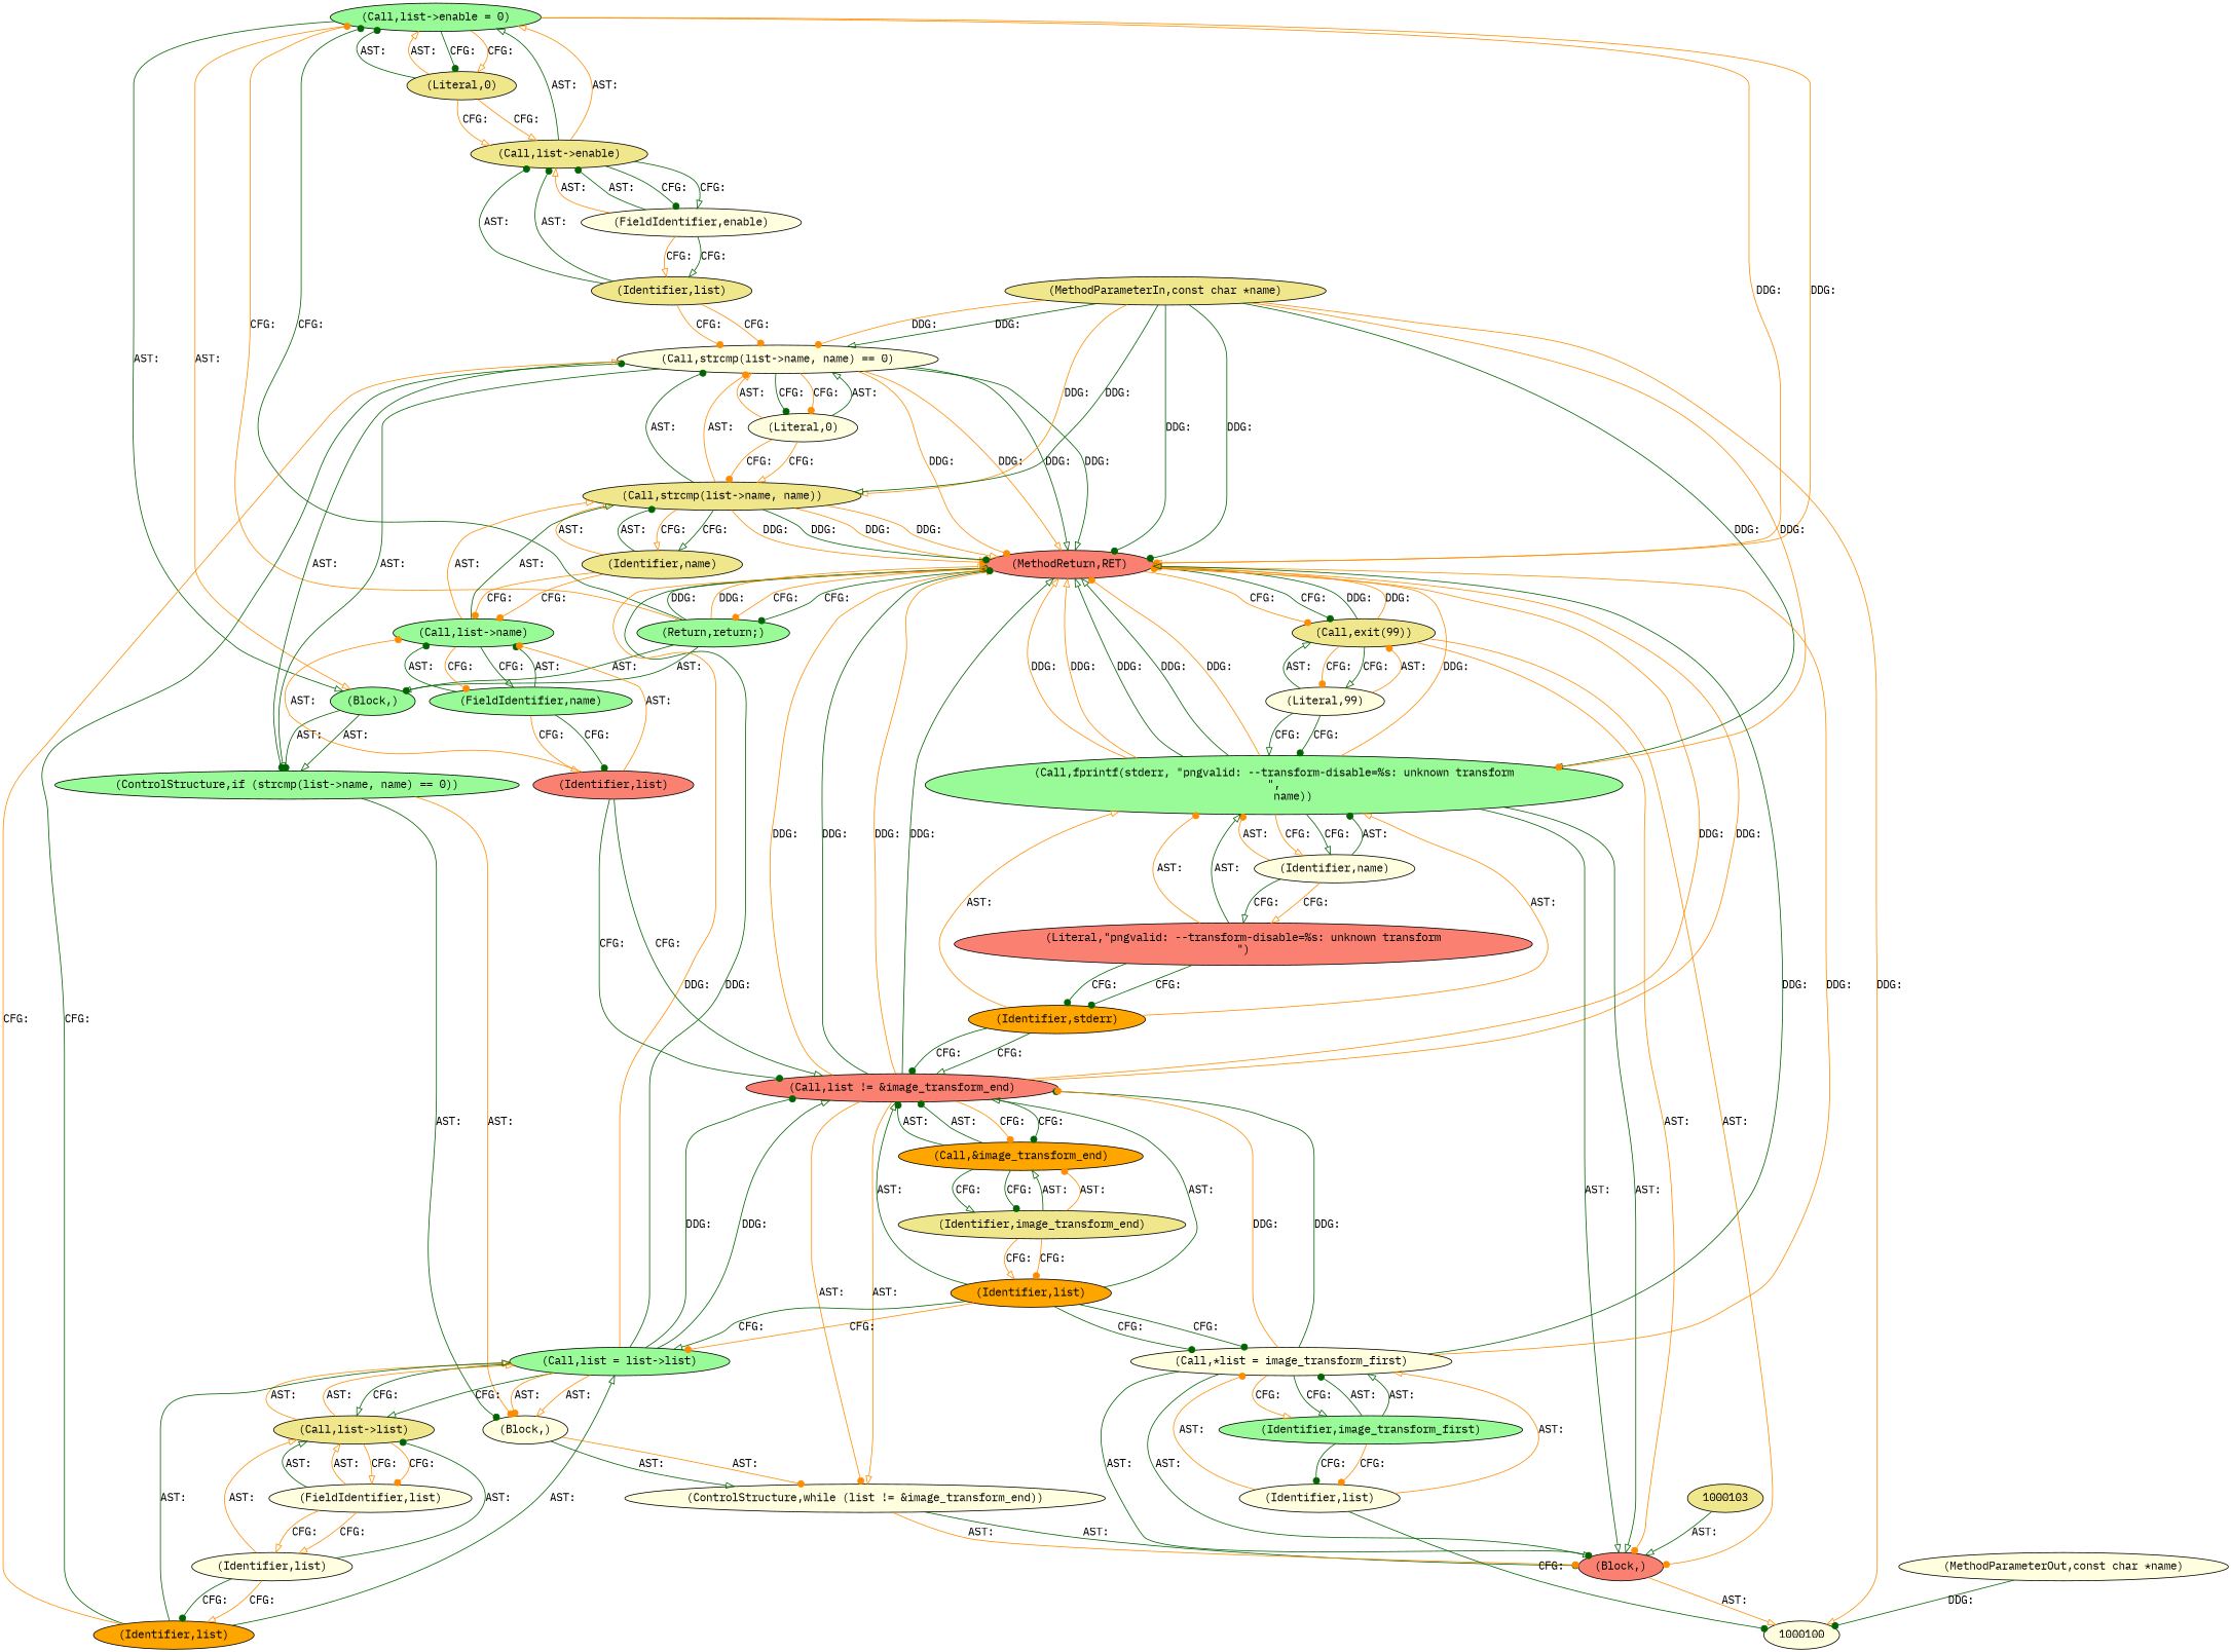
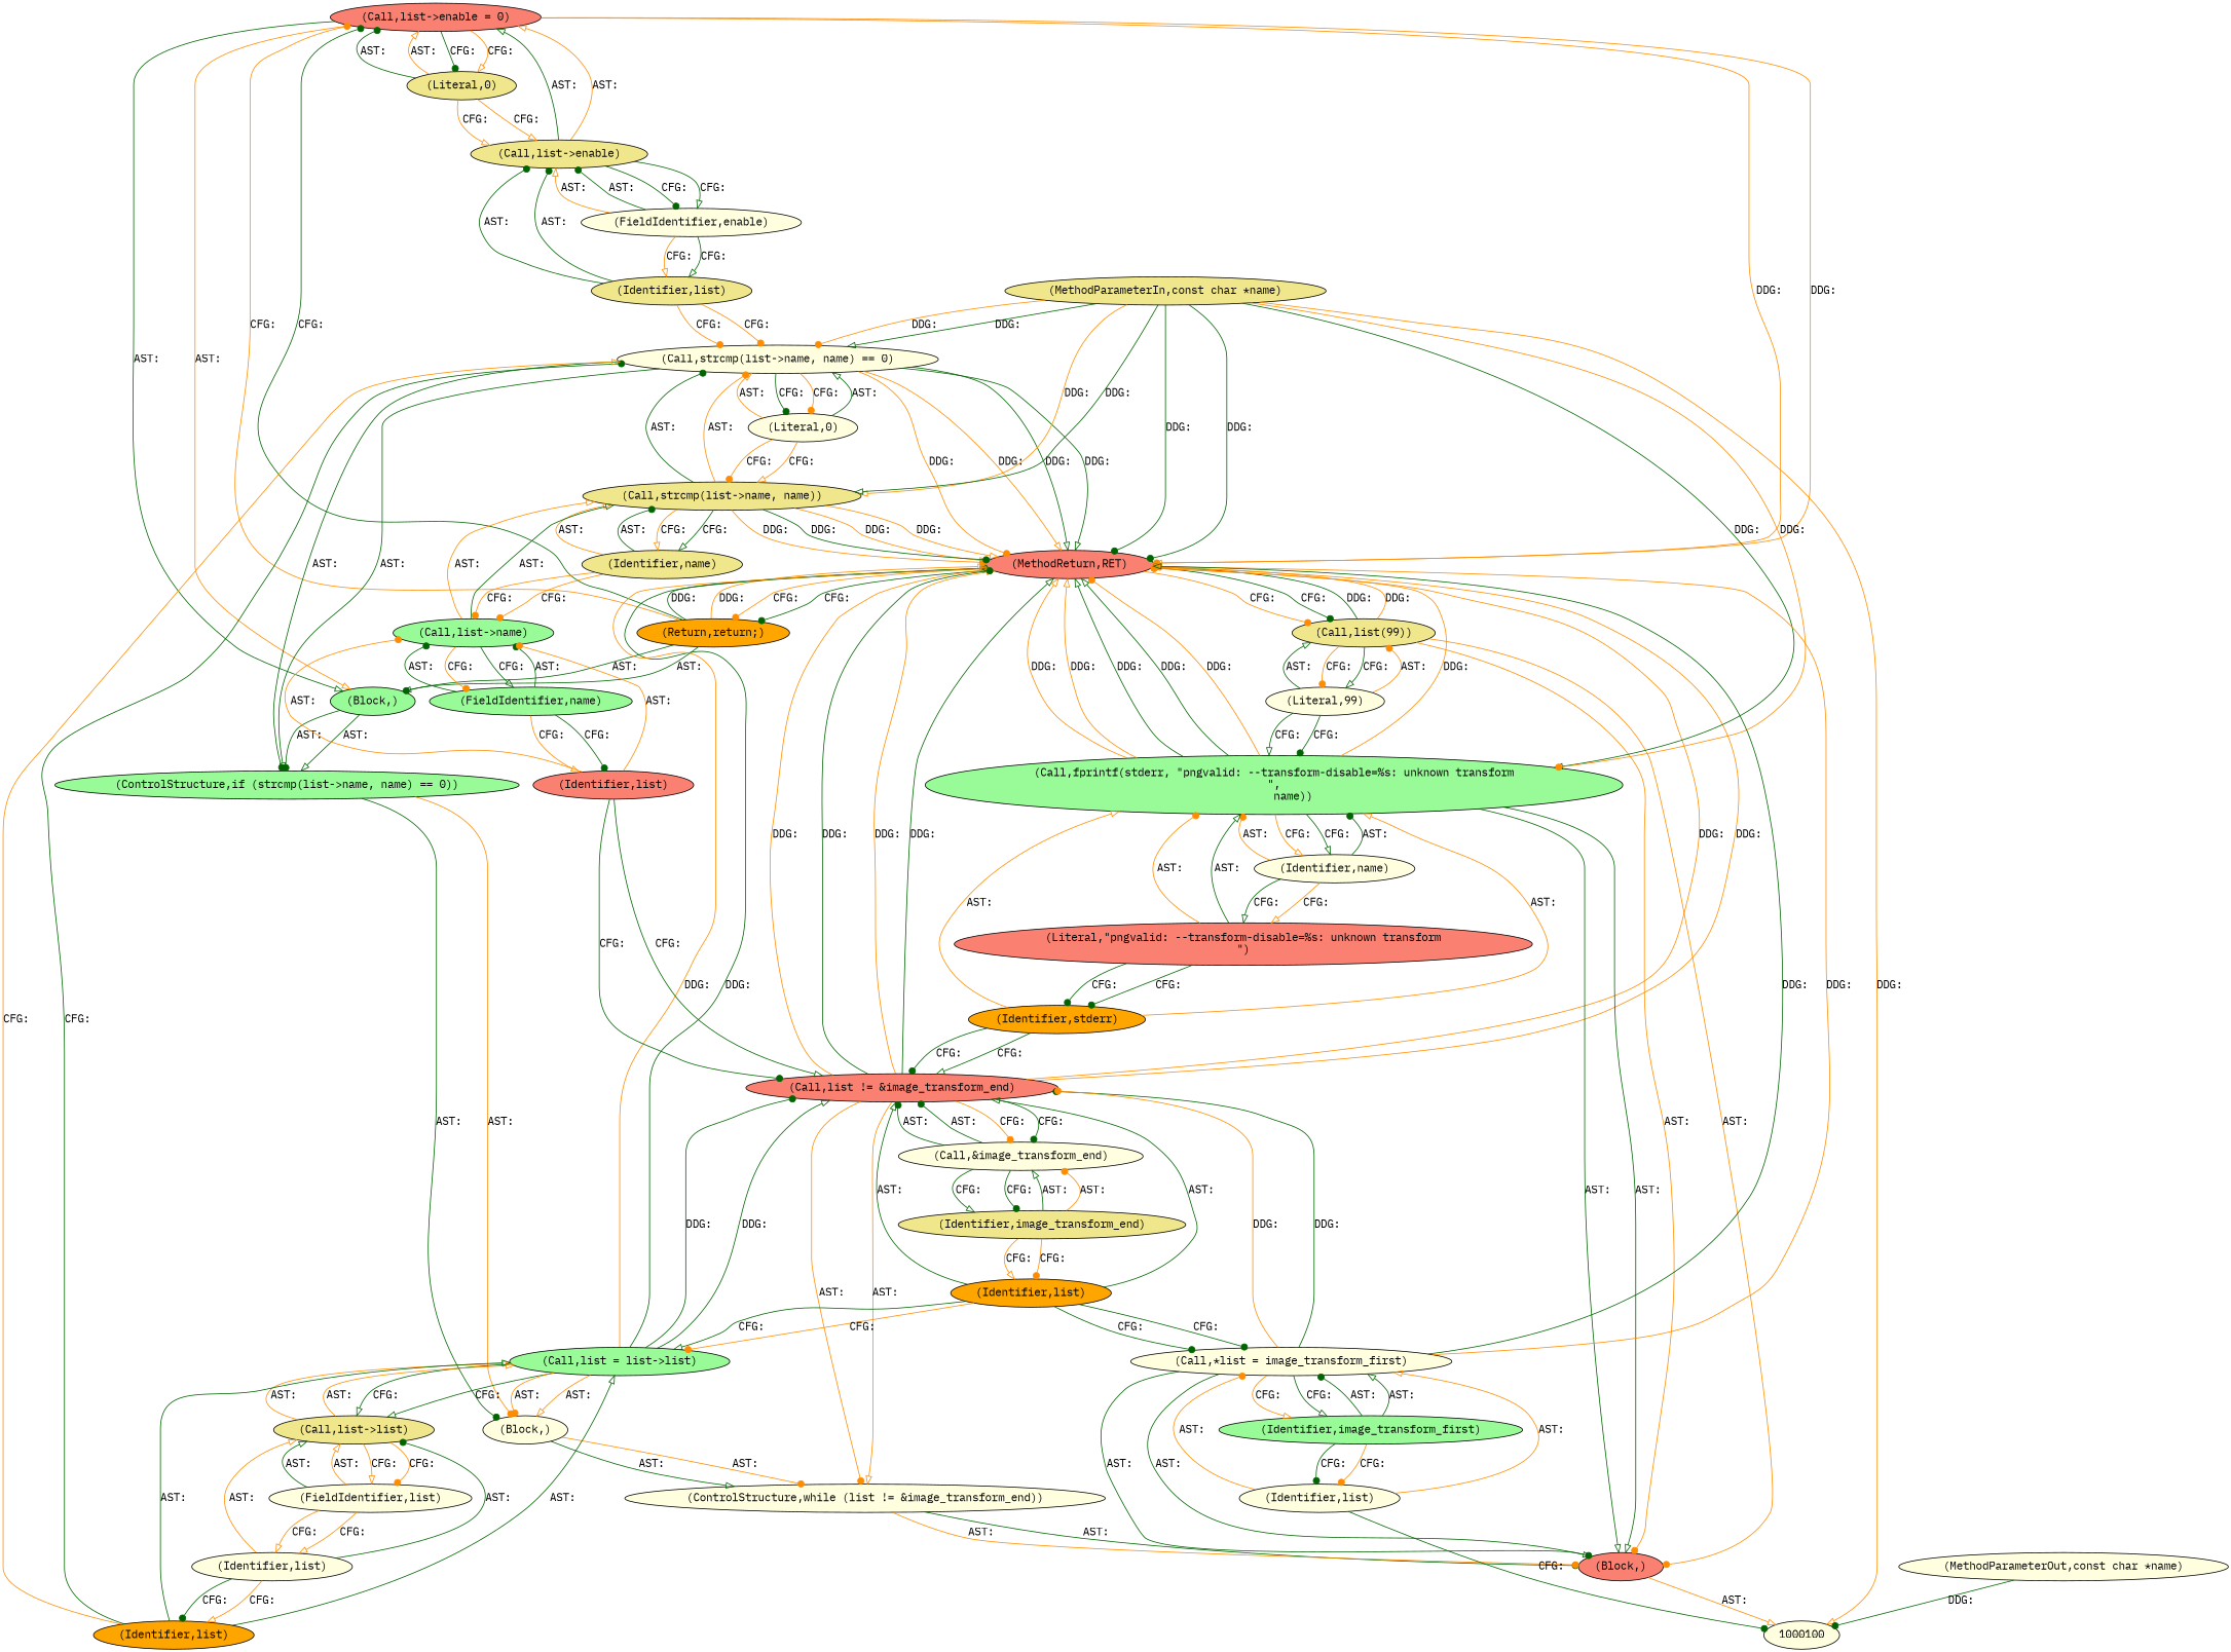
  digraph {
    fontname="IBM Plex Mono"
    node [fillcolor=lightyellow fontname="IBM Plex Mono" style=filled]
    edge [arrowhead=onormal color=darkgreen fontname="IBM Plex Mono"]
-   n1 [fillcolor=palegreen label="(Call,list->enable = 0)"]
+   n1 [fillcolor=salmon label="(Call,list->enable = 0)"]
    n2 [fillcolor=khaki label="(Literal,0)"]
    n3 [fillcolor=salmon label="(MethodReturn,RET)"]
    n4 [fillcolor=palegreen label="(Block,)"]
    n5 [fillcolor=khaki label="(Call,list->enable)"]
-   n6 [fillcolor=palegreen label="(Return,return;)"]
-   n7 [fillcolor=khaki label="(Call,exit(99))"]
+   n6 [fillcolor=orange label="(Return,return;)"]
+   n7 [fillcolor=khaki label="(Call,list(99))"]
    n8 [fillcolor=palegreen label="(ControlStructure,if (strcmp(list->name, name) == 0))"]
    n9 [label="(FieldIdentifier,enable)"]
    n10 [fillcolor=khaki label="(Identifier,list)"]
    n11 [label="(Call,strcmp(list->name, name) == 0)"]
    n12 [label="(Literal,0)"]
    n13 [fillcolor=palegreen label="(Call,list = list->list)"]
    n14 [fillcolor=khaki label="(Call,list->list)"]
    n15 [fillcolor=salmon label="(Call,list != &image_transform_end)"]
    n16 [label="(Block,)"]
    n17 [label="(FieldIdentifier,list)"]
    n18 [label="(ControlStructure,while (list != &image_transform_end))"]
-   n19 [fillcolor=orange label="(Call,&image_transform_end)"]
+   n19 [label="(Call,&image_transform_end)"]
    n20 [fillcolor=orange label="(Identifier,list)"]
    n21 [label="(Identifier,list)"]
    n22 [fillcolor=orange label="(Identifier,stderr)"]
    n23 [fillcolor=palegreen label="(Call,fprintf(stderr, \"pngvalid: --transform-disable=%s: unknown transform\n\",\n      name))"]
    n24 [label="(Identifier,name)"]
    n25 [fillcolor=salmon label="(Block,)"]
    n26 [fillcolor=salmon label="(Literal,\"pngvalid: --transform-disable=%s: unknown transform\n\")"]
    1000100
    n28 [label="(Literal,99)"]
    n29 [fillcolor=khaki label="(MethodParameterIn,const char *name)"]
    n30 [fillcolor=khaki label="(Call,strcmp(list->name, name))"]
    n31 [fillcolor=khaki label="(Identifier,name)"]
    n32 [label="(MethodParameterOut,const char *name)"]
    n33 [label="(Call,*list = image_transform_first)"]
    n34 [fillcolor=palegreen label="(Identifier,image_transform_first)"]
    n35 [label="(Identifier,list)"]
    n36 [fillcolor=khaki label="(Identifier,image_transform_end)"]
    n37 [fillcolor=orange label="(Identifier,list)"]
    n38 [fillcolor=palegreen label="(Call,list->name)"]
    n39 [fillcolor=palegreen label="(FieldIdentifier,name)"]
    n40 [fillcolor=salmon label="(Identifier,list)"]
-   1000103 [fillcolor=khaki]
    n1 -> n2 [arrowhead=dot label="CFG: "]
    n1 -> n2 [color=darkorange label="CFG: "]
    n1 -> n3 [color=darkorange label="DDG: "]
    n1 -> n3 [arrowhead=dot color=darkorange label="DDG: "]
    n1 -> n4 [color=darkorange label="AST: "]
    n1 -> n4 [label="AST: "]
    n2 -> n1 [arrowhead=dot label="AST: "]
    n2 -> n1 [color=darkorange label="AST: "]
    n2 -> n5 [color=darkorange label="CFG: "]
    n2 -> n5 [color=darkorange label="CFG: "]
    n3 -> n6 [arrowhead=dot color=darkorange label="CFG: "]
    n3 -> n6 [arrowhead=dot label="CFG: "]
    n3 -> n7 [arrowhead=dot color=darkorange label="CFG: "]
    n3 -> n7 [arrowhead=dot label="CFG: "]
    n4 -> n8 [label="AST: "]
    n4 -> n8 [arrowhead=dot label="AST: "]
    n5 -> n1 [label="AST: "]
    n5 -> n1 [color=darkorange label="AST: "]
    n5 -> n9 [arrowhead=dot label="CFG: "]
    n5 -> n9 [label="CFG: "]
    n6 -> n1 [arrowhead=dot color=darkorange label="CFG: "]
    n6 -> n1 [arrowhead=dot label="CFG: "]
    n6 -> n3 [arrowhead=dot label="DDG: "]
    n6 -> n3 [color=darkorange label="DDG: "]
    n6 -> n4 [label="AST: "]
    n6 -> n4 [arrowhead=dot label="AST: "]
    n7 -> n3 [arrowhead=dot label="DDG: "]
    n7 -> n3 [arrowhead=dot color=darkorange label="DDG: "]
    n7 -> n25 [arrowhead=dot color=darkorange label="AST: "]
    n7 -> n25 [arrowhead=dot color=darkorange label="AST: "]
    n7 -> n28 [arrowhead=dot color=darkorange label="CFG: "]
    n7 -> n28 [label="CFG: "]
    n8 -> n16 [arrowhead=dot label="AST: "]
    n8 -> n16 [arrowhead=dot color=darkorange label="AST: "]
    n9 -> n5 [color=darkorange label="AST: "]
    n9 -> n5 [arrowhead=dot label="AST: "]
    n9 -> n10 [color=darkorange label="CFG: "]
    n9 -> n10 [label="CFG: "]
    n10 -> n5 [arrowhead=dot label="AST: "]
    n10 -> n5 [arrowhead=dot label="AST: "]
    n10 -> n11 [arrowhead=dot color=darkorange label="CFG: "]
    n10 -> n11 [arrowhead=dot color=darkorange label="CFG: "]
    n11 -> n3 [label="DDG: "]
    n11 -> n3 [label="DDG: "]
    n11 -> n3 [arrowhead=dot color=darkorange label="DDG: "]
    n11 -> n3 [color=darkorange label="DDG: "]
    n11 -> n8 [label="AST: "]
    n11 -> n8 [arrowhead=dot label="AST: "]
    n11 -> n12 [arrowhead=dot label="CFG: "]
    n11 -> n12 [arrowhead=dot color=darkorange label="CFG: "]
    n12 -> n11 [label="AST: "]
    n12 -> n11 [color=darkorange label="AST: "]
    n12 -> n30 [arrowhead=dot color=darkorange label="CFG: "]
    n12 -> n30 [color=darkorange label="CFG: "]
    n13 -> n3 [label="DDG: "]
    n13 -> n3 [color=darkorange label="DDG: "]
    n13 -> n14 [label="CFG: "]
    n13 -> n14 [label="CFG: "]
    n13 -> n15 [arrowhead=dot label="DDG: "]
    n13 -> n15 [label="DDG: "]
    n13 -> n16 [arrowhead=dot color=darkorange label="AST: "]
    n13 -> n16 [color=darkorange label="AST: "]
    n14 -> n13 [color=darkorange label="AST: "]
    n14 -> n13 [color=darkorange label="AST: "]
    n14 -> n17 [color=darkorange label="CFG: "]
    n14 -> n17 [arrowhead=dot color=darkorange label="CFG: "]
    n15 -> n3 [color=darkorange label="DDG: "]
    n15 -> n3 [label="DDG: "]
    n15 -> n3 [arrowhead=dot color=darkorange label="DDG: "]
    n15 -> n3 [color=darkorange label="DDG: "]
    n15 -> n3 [color=darkorange label="DDG: "]
    n15 -> n3 [arrowhead=dot label="DDG: "]
    n15 -> n18 [color=darkorange label="AST: "]
    n15 -> n18 [arrowhead=dot color=darkorange label="AST: "]
    n15 -> n19 [arrowhead=dot color=darkorange label="CFG: "]
    n15 -> n19 [arrowhead=dot label="CFG: "]
    n16 -> n18 [arrowhead=dot color=darkorange label="AST: "]
    n16 -> n18 [label="AST: "]
    n17 -> n14 [label="AST: "]
    n17 -> n14 [color=darkorange label="AST: "]
    n17 -> n21 [color=darkorange label="CFG: "]
    n17 -> n21 [color=darkorange label="CFG: "]
    n18 -> n25 [arrowhead=dot label="AST: "]
    n18 -> n25 [arrowhead=dot color=darkorange label="AST: "]
    n19 -> n15 [arrowhead=dot label="AST: "]
    n19 -> n15 [arrowhead=dot label="AST: "]
    n19 -> n36 [label="CFG: "]
    n19 -> n36 [arrowhead=dot label="CFG: "]
    n20 -> n11 [arrowhead=dot label="CFG: "]
    n20 -> n11 [color=darkorange label="CFG: "]
    n20 -> n13 [label="AST: "]
    n20 -> n13 [label="AST: "]
    n21 -> n14 [color=darkorange label="AST: "]
    n21 -> n14 [arrowhead=dot label="AST: "]
    n21 -> n20 [arrowhead=dot label="CFG: "]
    n21 -> n20 [color=darkorange label="CFG: "]
    n22 -> n15 [label="CFG: "]
    n22 -> n15 [arrowhead=dot label="CFG: "]
    n22 -> n23 [color=darkorange label="AST: "]
    n22 -> n23 [color=darkorange label="AST: "]
    n23 -> n3 [color=darkorange label="DDG: "]
    n23 -> n3 [arrowhead=dot color=darkorange label="DDG: "]
    n23 -> n3 [color=darkorange label="DDG: "]
    n23 -> n3 [label="DDG: "]
    n23 -> n3 [label="DDG: "]
    n23 -> n3 [arrowhead=dot color=darkorange label="DDG: "]
    n23 -> n24 [color=darkorange label="CFG: "]
    n23 -> n24 [label="CFG: "]
    n23 -> n25 [label="AST: "]
    n23 -> n25 [label="AST: "]
    n24 -> n23 [arrowhead=dot label="AST: "]
    n24 -> n23 [arrowhead=dot color=darkorange label="AST: "]
    n24 -> n26 [color=darkorange label="CFG: "]
    n24 -> n26 [label="CFG: "]
    n25 -> 1000100 [color=darkorange label="AST: "]
    n26 -> n22 [arrowhead=dot label="CFG: "]
    n26 -> n22 [arrowhead=dot label="CFG: "]
    n26 -> n23 [arrowhead=dot color=darkorange label="AST: "]
    n26 -> n23 [label="AST: "]
    n28 -> n7 [arrowhead=dot color=darkorange label="AST: "]
    n28 -> n7 [label="AST: "]
    n28 -> n23 [label="CFG: "]
    n28 -> n23 [arrowhead=dot label="CFG: "]
    n29 -> n3 [arrowhead=dot label="DDG: "]
    n29 -> n3 [arrowhead=dot label="DDG: "]
    n29 -> n11 [label="DDG: "]
    n29 -> n11 [arrowhead=dot color=darkorange label="DDG: "]
    n29 -> n23 [label="DDG: "]
    n29 -> n23 [arrowhead=dot color=darkorange label="DDG: "]
    n29 -> 1000100 [color=darkorange label="DDG: "]
    n29 -> n30 [color=darkorange label="DDG: "]
    n29 -> n30 [label="DDG: "]
    n30 -> n3 [color=darkorange label="DDG: "]
    n30 -> n3 [color=darkorange label="DDG: "]
    n30 -> n3 [arrowhead=dot color=darkorange label="DDG: "]
    n30 -> n3 [arrowhead=dot label="DDG: "]
    n30 -> n11 [arrowhead=dot label="AST: "]
    n30 -> n11 [arrowhead=dot color=darkorange label="AST: "]
    n30 -> n31 [color=darkorange label="CFG: "]
    n30 -> n31 [label="CFG: "]
    n31 -> n30 [color=darkorange label="AST: "]
    n31 -> n30 [arrowhead=dot label="AST: "]
    n31 -> n38 [arrowhead=dot color=darkorange label="CFG: "]
    n31 -> n38 [arrowhead=dot color=darkorange label="CFG: "]
    n32 -> 1000100 [arrowhead=dot label="DDG: "]
    n33 -> n3 [color=darkorange label="DDG: "]
    n33 -> n3 [label="DDG: "]
    n33 -> n15 [arrowhead=dot label="DDG: "]
    n33 -> n15 [arrowhead=dot color=darkorange label="DDG: "]
    n33 -> n25 [arrowhead=dot label="AST: "]
    n33 -> n25 [label="AST: "]
    n33 -> n34 [color=darkorange label="CFG: "]
    n33 -> n34 [label="CFG: "]
    n34 -> n33 [arrowhead=dot label="AST: "]
    n34 -> n33 [label="AST: "]
    n34 -> n35 [arrowhead=dot label="CFG: "]
    n34 -> n35 [arrowhead=dot color=darkorange label="CFG: "]
    n35 -> 1000100 [arrowhead=dot label="CFG: "]
    n35 -> n33 [color=darkorange label="AST: "]
    n35 -> n33 [arrowhead=dot color=darkorange label="AST: "]
    n36 -> n19 [label="AST: "]
    n36 -> n19 [arrowhead=dot color=darkorange label="AST: "]
    n36 -> n37 [color=darkorange label="CFG: "]
    n36 -> n37 [arrowhead=dot color=darkorange label="CFG: "]
    n37 -> n13 [label="CFG: "]
    n37 -> n13 [arrowhead=dot color=darkorange label="CFG: "]
    n37 -> n15 [label="AST: "]
    n37 -> n15 [label="AST: "]
    n37 -> n33 [arrowhead=dot label="CFG: "]
    n37 -> n33 [arrowhead=dot label="CFG: "]
    n38 -> n30 [color=darkorange label="AST: "]
    n38 -> n30 [label="AST: "]
    n38 -> n39 [arrowhead=dot color=darkorange label="CFG: "]
    n38 -> n39 [label="CFG: "]
    n39 -> n38 [arrowhead=dot label="AST: "]
    n39 -> n38 [arrowhead=dot label="AST: "]
    n39 -> n40 [arrowhead=dot label="CFG: "]
    n39 -> n40 [color=darkorange label="CFG: "]
    n40 -> n15 [arrowhead=dot label="CFG: "]
    n40 -> n15 [label="CFG: "]
    n40 -> n38 [arrowhead=dot color=darkorange label="AST: "]
    n40 -> n38 [arrowhead=dot color=darkorange label="AST: "]
-   1000103 -> n25 [label="AST: "]
  }
